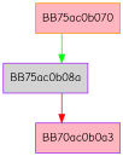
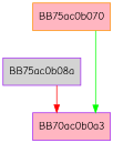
  digraph {
    fontname="Comic Neue"
    splines=ortho
    node [color=purple fillcolor=lightpink fontname="Comic Neue" shape=box style=filled]
    edge [fontname="Comic Neue"]
    BB75ac0b070 [color=darkorange]
    BB75ac0b08a [fillcolor=lightgrey]
    n3 [label=BB70ac0b0a3]
-   BB75ac0b070 -> BB75ac0b08a [color=green]
+   BB75ac0b070 -> n3 [color=green]
    BB75ac0b08a -> n3 [color=red]
  }
